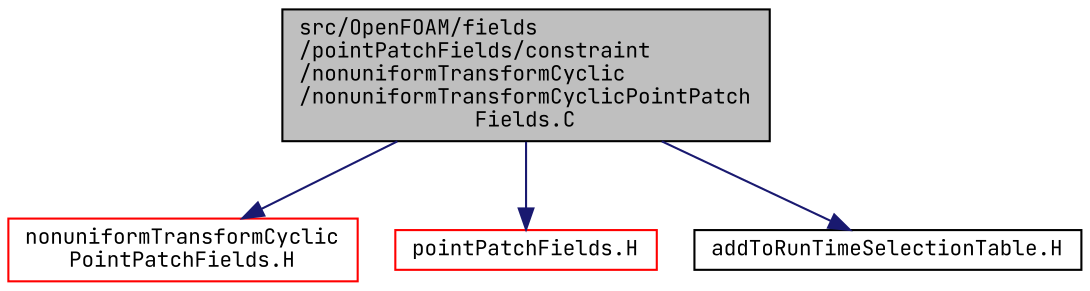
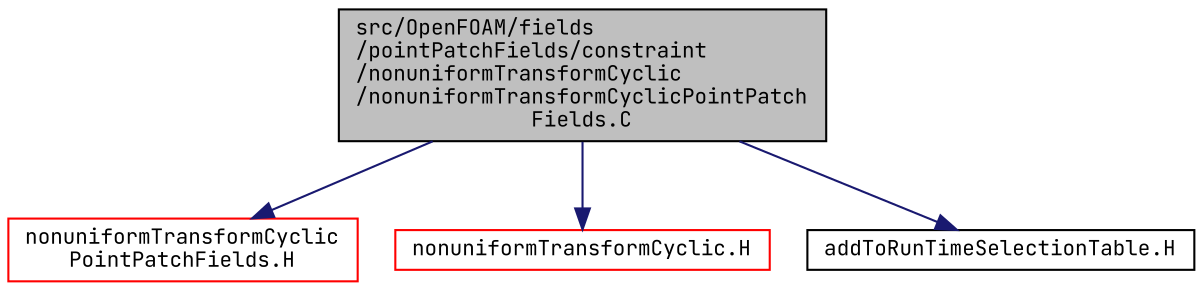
  digraph {
    fontname="JetBrains Mono"
    node [color=black fontname="JetBrains Mono" fontsize=10 shape=record]
    edge [color=midnightblue fontname="JetBrains Mono" fontsize=10 labelfontname=FreeSans labelfontsize=10 style=solid]
    n1 [fillcolor=grey75 fontcolor=black height=0.2 label="src/OpenFOAM/fields\l/pointPatchFields/constraint\l/nonuniformTransformCyclic\l/nonuniformTransformCyclicPointPatch\lFields.C" style=filled width=0.4]
    n2 [color=red height=0.2 label="nonuniformTransformCyclic\lPointPatchFields.H" width=0.4]
-   n3 [color=red height=0.2 label="pointPatchFields.H" width=0.4]
+   n3 [color=red height=0.2 label="nonuniformTransformCyclic.H" width=0.4]
    n4 [height=0.2 label="addToRunTimeSelectionTable.H" width=0.4]
    n1 -> n2
    n1 -> n3
    n1 -> n4
  }
